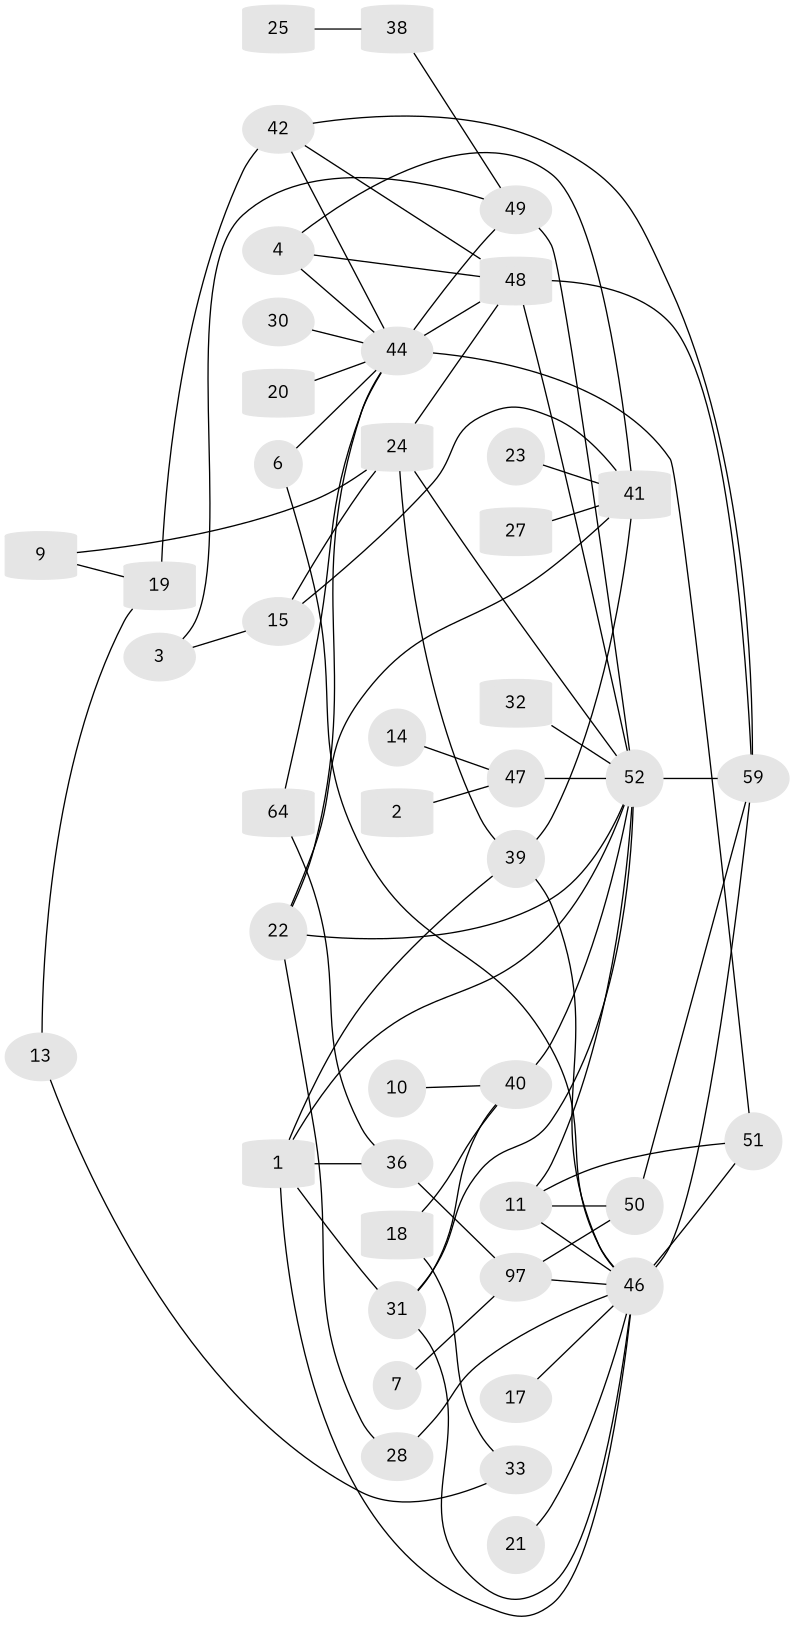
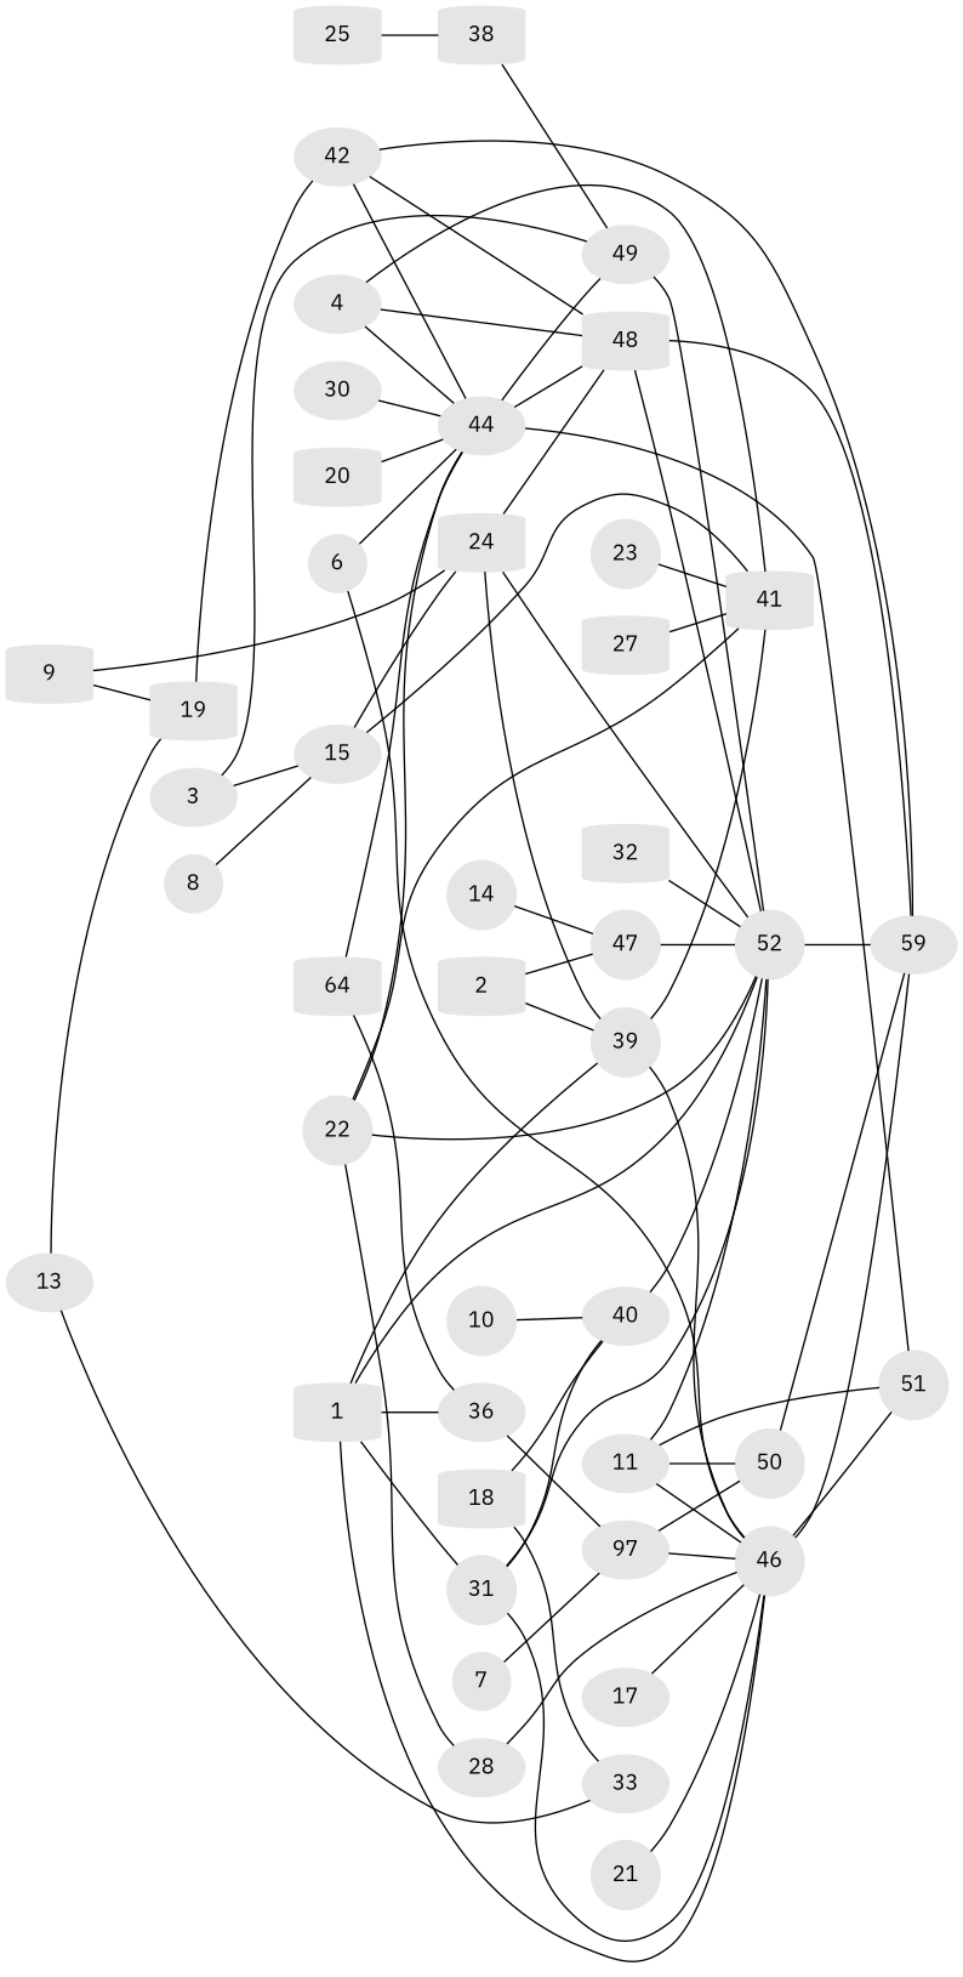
  graph {
    fontname="IBM Plex Sans"
    rankdir=LR
    node [color=gray90 fontname="IBM Plex Sans" shape=ellipse style=filled]
    edge [fontname="IBM Plex Sans" weight=1.0]
    1 [shape=cylinder]
    31 [shape=circle]
    36
    39 [shape=circle]
    46 [shape=circle]
    52 [shape=circle]
    40
    n8 [label=97]
    41 [shape=cylinder]
    51 [shape=circle]
    n11 [label=59]
    2 [shape=cylinder]
    47 [shape=circle]
    3
    15
    49
    24 [shape=cylinder]
    4
    44
    48 [shape=cylinder]
    6 [shape=circle]
    7 [shape=circle]
    50 [shape=circle]
+   8 [shape=circle]
    9 [shape=cylinder]
    19 [shape=cylinder]
    42
    10 [shape=circle]
    11
    13
    33
    14 [shape=circle]
    17
    18 [shape=cylinder]
    20 [shape=cylinder]
    21 [shape=circle]
    22 [shape=circle]
    28
    23 [shape=circle]
    25 [shape=cylinder]
    38 [shape=cylinder]
    27 [shape=cylinder]
    30
    32 [shape=cylinder]
    n45 [label=64 shape=cylinder]
    1 -- 31
    1 -- 36
    1 -- 39
    1 -- 46
    1 -- 52
    31 -- 46
    31 -- 52
    31 -- 40
    36 -- n8
    39 -- 46
    39 -- 41
    46 -- 51
    46 -- n11
    52 -- n11
    40 -- 52
    n8 -- 46
    n8 -- 50
+   2 -- 39
    2 -- 47
    47 -- 52 [weight=2.0]
    3 -- 15
    3 -- 49
    15 -- 41
    15 -- 24
    49 -- 52
    24 -- 39
    24 -- 52
    24 -- 48
    4 -- 41
    4 -- 44
    4 -- 48 [weight=2.0]
    44 -- 51
    44 -- 49 [weight=2.0]
    44 -- 48
    48 -- 52
    48 -- n11
    6 -- 46
    6 -- 44
    7 -- n8
    50 -- n11
+   8 -- 15
    9 -- 24
    9 -- 19
    19 -- 42
    42 -- n11
    42 -- 44
    42 -- 48
    10 -- 40
    11 -- 46
    11 -- 52
    11 -- 51
    11 -- 50
    13 -- 19
    13 -- 33
    14 -- 47
    17 -- 46
    18 -- 40
    18 -- 33
    20 -- 44
    21 -- 46
    22 -- 52
    22 -- 41
    22 -- 44
    22 -- 28
    28 -- 46
    23 -- 41
    25 -- 38
    38 -- 49
    27 -- 41
    30 -- 44 [weight=2.0]
    32 -- 52
    n45 -- 36
    n45 -- 44
  }
